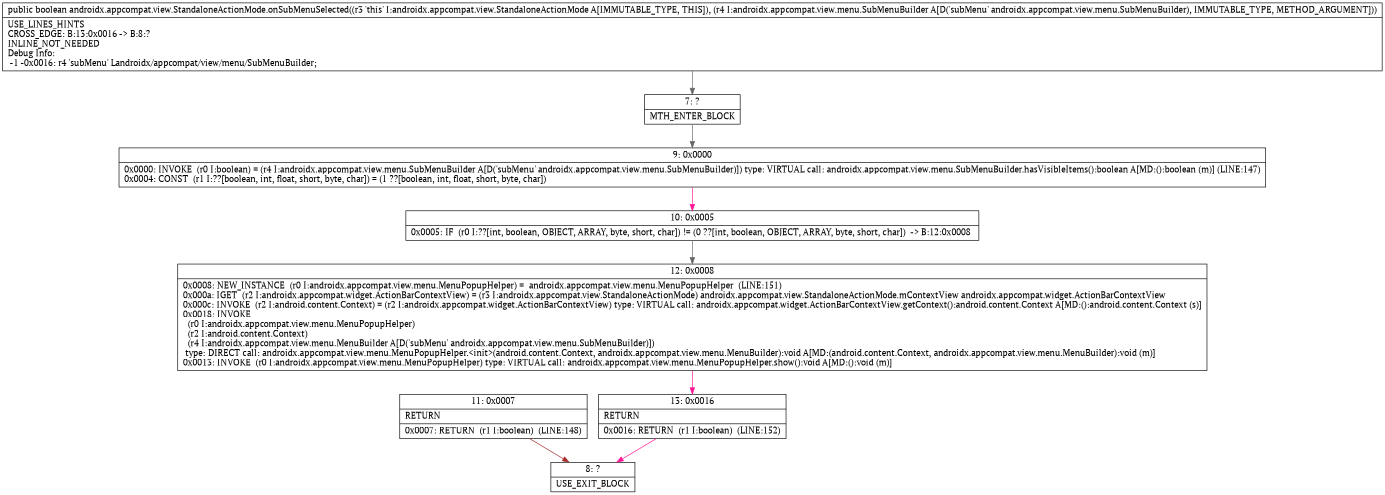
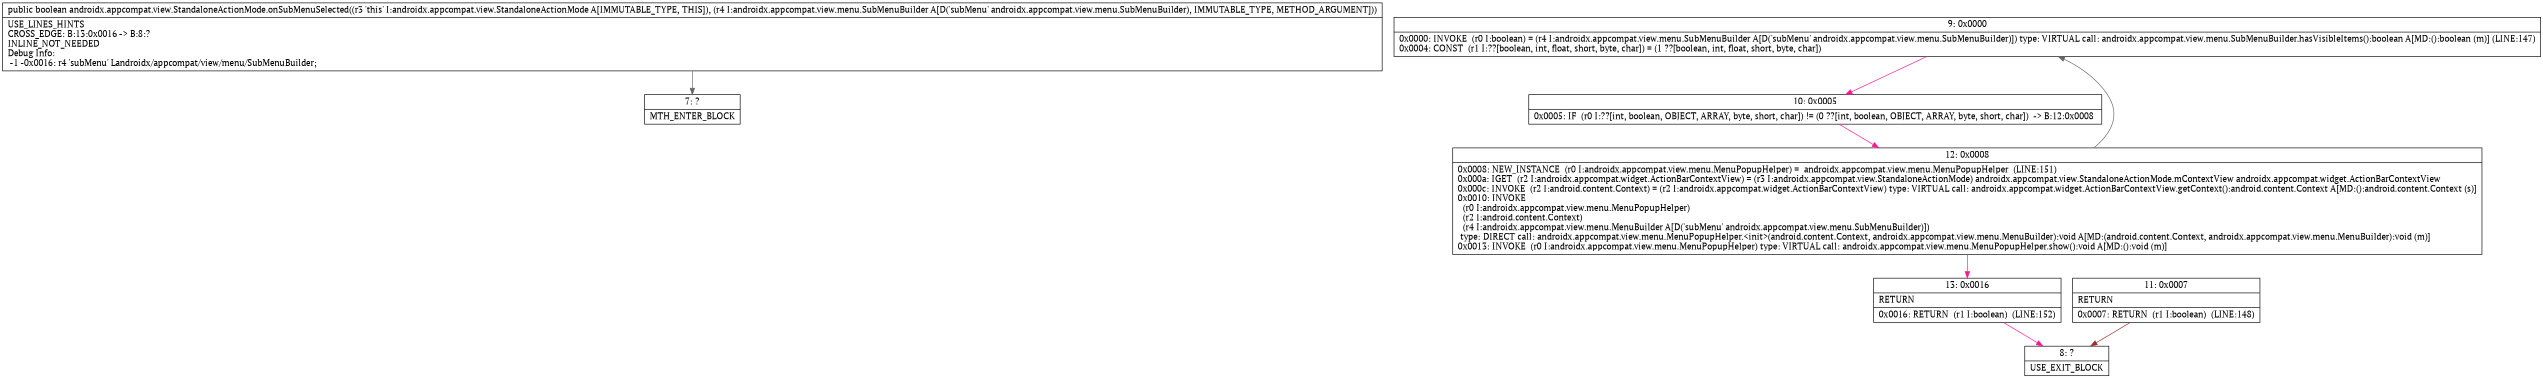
  digraph {
    fontname="PT Serif"
    node [fontname="PT Serif" shape=record]
    edge [color=deeppink fontname="PT Serif"]
    n1 [label="{7\:\ ?|MTH_ENTER_BLOCK\l}"]
    n2 [label="{9\:\ 0x0000|0x0000: INVOKE  (r0 I:boolean) = (r4 I:androidx.appcompat.view.menu.SubMenuBuilder A[D('subMenu' androidx.appcompat.view.menu.SubMenuBuilder)]) type: VIRTUAL call: androidx.appcompat.view.menu.SubMenuBuilder.hasVisibleItems():boolean A[MD:():boolean (m)] (LINE:147)\l0x0004: CONST  (r1 I:??[boolean, int, float, short, byte, char]) = (1 ??[boolean, int, float, short, byte, char]) \l}"]
    n3 [label="{10\:\ 0x0005|0x0005: IF  (r0 I:??[int, boolean, OBJECT, ARRAY, byte, short, char]) != (0 ??[int, boolean, OBJECT, ARRAY, byte, short, char])  \-\> B:12:0x0008 \l}"]
-   n4 [label="{12\:\ 0x0008|0x0008: NEW_INSTANCE  (r0 I:androidx.appcompat.view.menu.MenuPopupHelper) =  androidx.appcompat.view.menu.MenuPopupHelper  (LINE:151)\l0x000a: IGET  (r2 I:androidx.appcompat.widget.ActionBarContextView) = (r3 I:androidx.appcompat.view.StandaloneActionMode) androidx.appcompat.view.StandaloneActionMode.mContextView androidx.appcompat.widget.ActionBarContextView \l0x000c: INVOKE  (r2 I:android.content.Context) = (r2 I:androidx.appcompat.widget.ActionBarContextView) type: VIRTUAL call: androidx.appcompat.widget.ActionBarContextView.getContext():android.content.Context A[MD:():android.content.Context (s)]\l0x0018: INVOKE  \l  (r0 I:androidx.appcompat.view.menu.MenuPopupHelper)\l  (r2 I:android.content.Context)\l  (r4 I:androidx.appcompat.view.menu.MenuBuilder A[D('subMenu' androidx.appcompat.view.menu.SubMenuBuilder)])\l type: DIRECT call: androidx.appcompat.view.menu.MenuPopupHelper.\<init\>(android.content.Context, androidx.appcompat.view.menu.MenuBuilder):void A[MD:(android.content.Context, androidx.appcompat.view.menu.MenuBuilder):void (m)]\l0x0013: INVOKE  (r0 I:androidx.appcompat.view.menu.MenuPopupHelper) type: VIRTUAL call: androidx.appcompat.view.menu.MenuPopupHelper.show():void A[MD:():void (m)]\l}"]
+   n4 [label="{12\:\ 0x0008|0x0008: NEW_INSTANCE  (r0 I:androidx.appcompat.view.menu.MenuPopupHelper) =  androidx.appcompat.view.menu.MenuPopupHelper  (LINE:151)\l0x000a: IGET  (r2 I:androidx.appcompat.widget.ActionBarContextView) = (r3 I:androidx.appcompat.view.StandaloneActionMode) androidx.appcompat.view.StandaloneActionMode.mContextView androidx.appcompat.widget.ActionBarContextView \l0x000c: INVOKE  (r2 I:android.content.Context) = (r2 I:androidx.appcompat.widget.ActionBarContextView) type: VIRTUAL call: androidx.appcompat.widget.ActionBarContextView.getContext():android.content.Context A[MD:():android.content.Context (s)]\l0x0010: INVOKE  \l  (r0 I:androidx.appcompat.view.menu.MenuPopupHelper)\l  (r2 I:android.content.Context)\l  (r4 I:androidx.appcompat.view.menu.MenuBuilder A[D('subMenu' androidx.appcompat.view.menu.SubMenuBuilder)])\l type: DIRECT call: androidx.appcompat.view.menu.MenuPopupHelper.\<init\>(android.content.Context, androidx.appcompat.view.menu.MenuBuilder):void A[MD:(android.content.Context, androidx.appcompat.view.menu.MenuBuilder):void (m)]\l0x0013: INVOKE  (r0 I:androidx.appcompat.view.menu.MenuPopupHelper) type: VIRTUAL call: androidx.appcompat.view.menu.MenuPopupHelper.show():void A[MD:():void (m)]\l}"]
    n5 [label="{11\:\ 0x0007|RETURN\l|0x0007: RETURN  (r1 I:boolean)  (LINE:148)\l}"]
    n6 [label="{8\:\ ?|USE_EXIT_BLOCK\l}"]
    n7 [label="{13\:\ 0x0016|RETURN\l|0x0016: RETURN  (r1 I:boolean)  (LINE:152)\l}"]
    n8 [label="{public boolean androidx.appcompat.view.StandaloneActionMode.onSubMenuSelected((r3 'this' I:androidx.appcompat.view.StandaloneActionMode A[IMMUTABLE_TYPE, THIS]), (r4 I:androidx.appcompat.view.menu.SubMenuBuilder A[D('subMenu' androidx.appcompat.view.menu.SubMenuBuilder), IMMUTABLE_TYPE, METHOD_ARGUMENT]))  | USE_LINES_HINTS\lCROSS_EDGE: B:13:0x0016 \-\> B:8:?\lINLINE_NOT_NEEDED\lDebug Info:\l  \-1 \-0x0016: r4 'subMenu' Landroidx\/appcompat\/view\/menu\/SubMenuBuilder;\l}"]
-   n1 -> n2 [color=gray40]
+   n4 -> n2 [color=gray40]
    n2 -> n3
-   n3 -> n4 [color=gray40]
+   n3 -> n4
    n4 -> n7
    n5 -> n6 [color=brown]
    n7 -> n6
    n8 -> n1 [color=gray40]
  }
